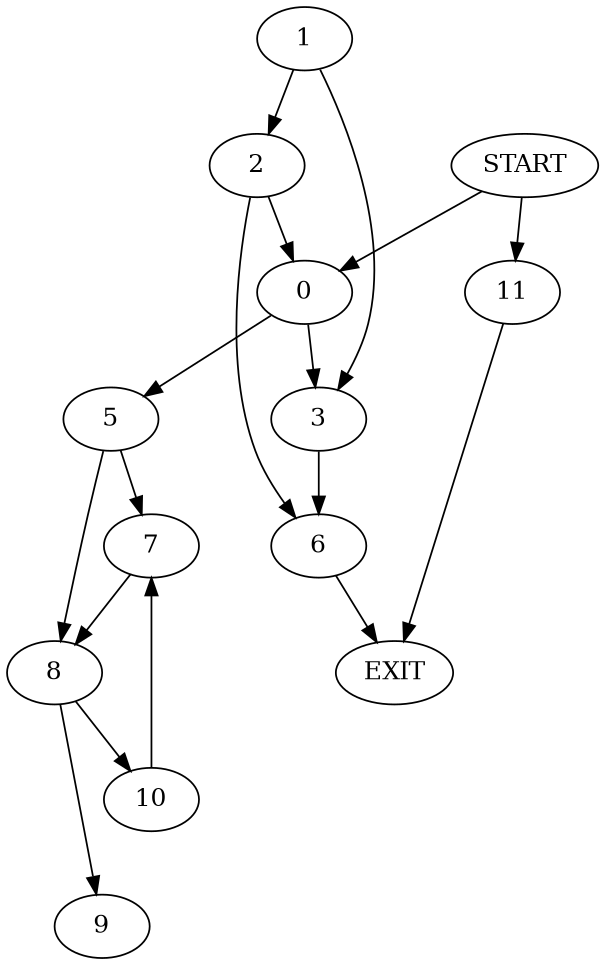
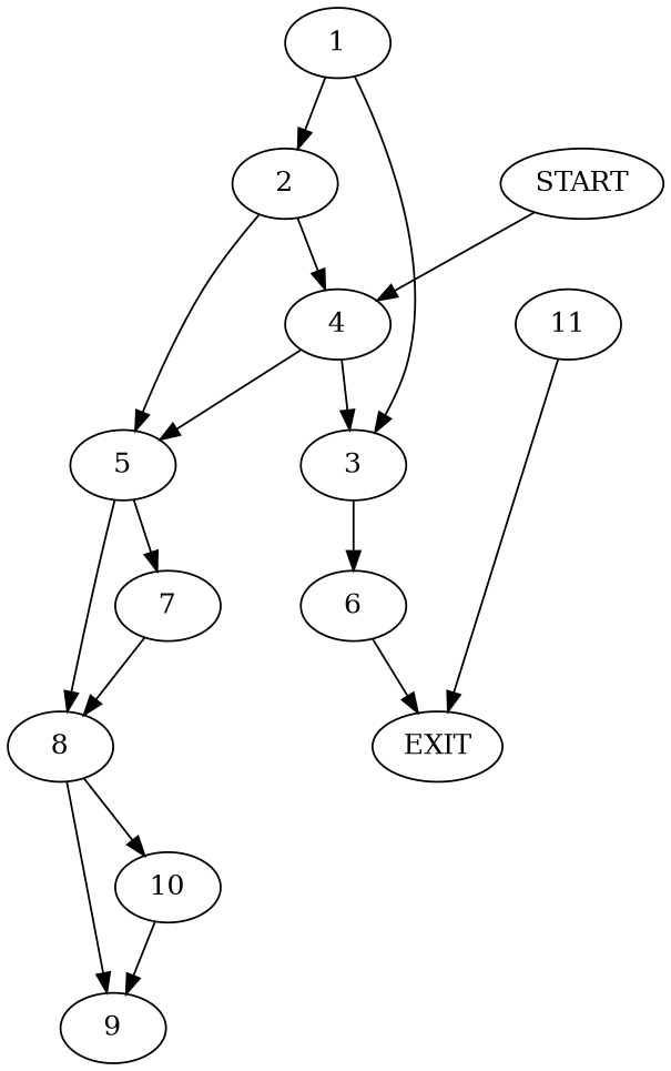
  digraph {
    n1 [label=START]
    11
-   4 [label=0]
+   4
    1
    2
    3
    n7 [label=EXIT]
    5
    6
    7
    8
    9
    10
-   n1 -> 11
    n1 -> 4
    11 -> n7
    4 -> 3
    4 -> 5
    1 -> 2
    1 -> 3
    2 -> 4
-   2 -> 6
+   2 -> 5
    3 -> 6
    5 -> 7
    5 -> 8
    6 -> n7
    7 -> 8
    8 -> 9
    8 -> 10
-   10 -> 7
+   10 -> 9
  }
